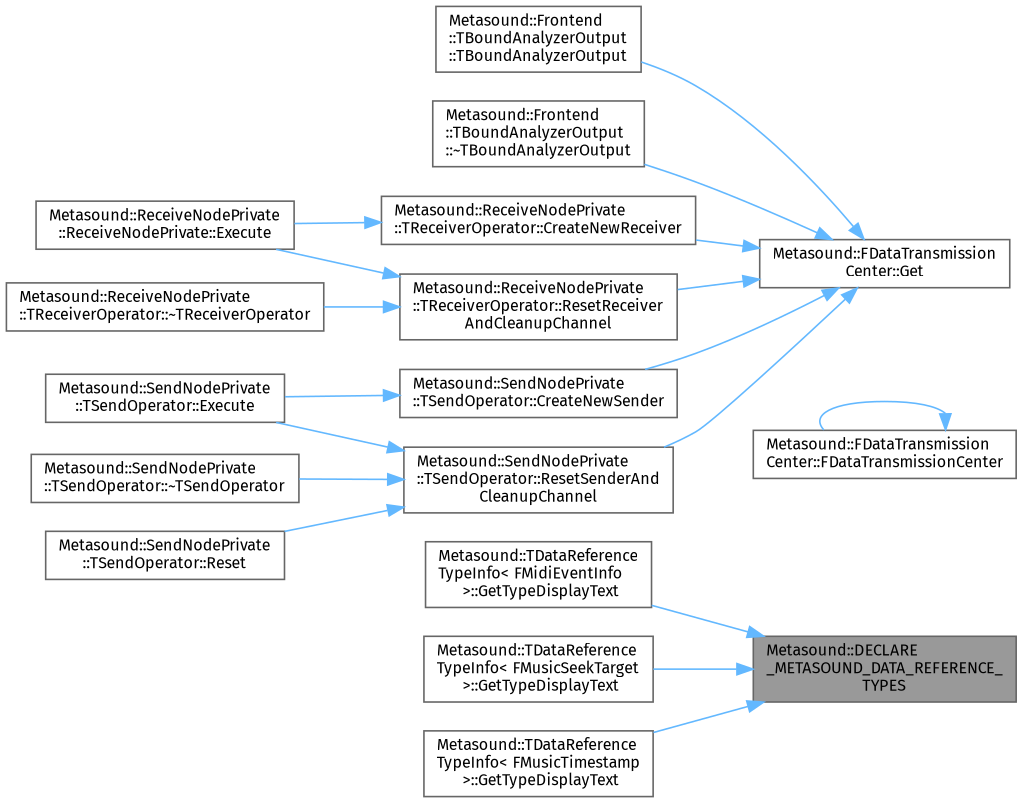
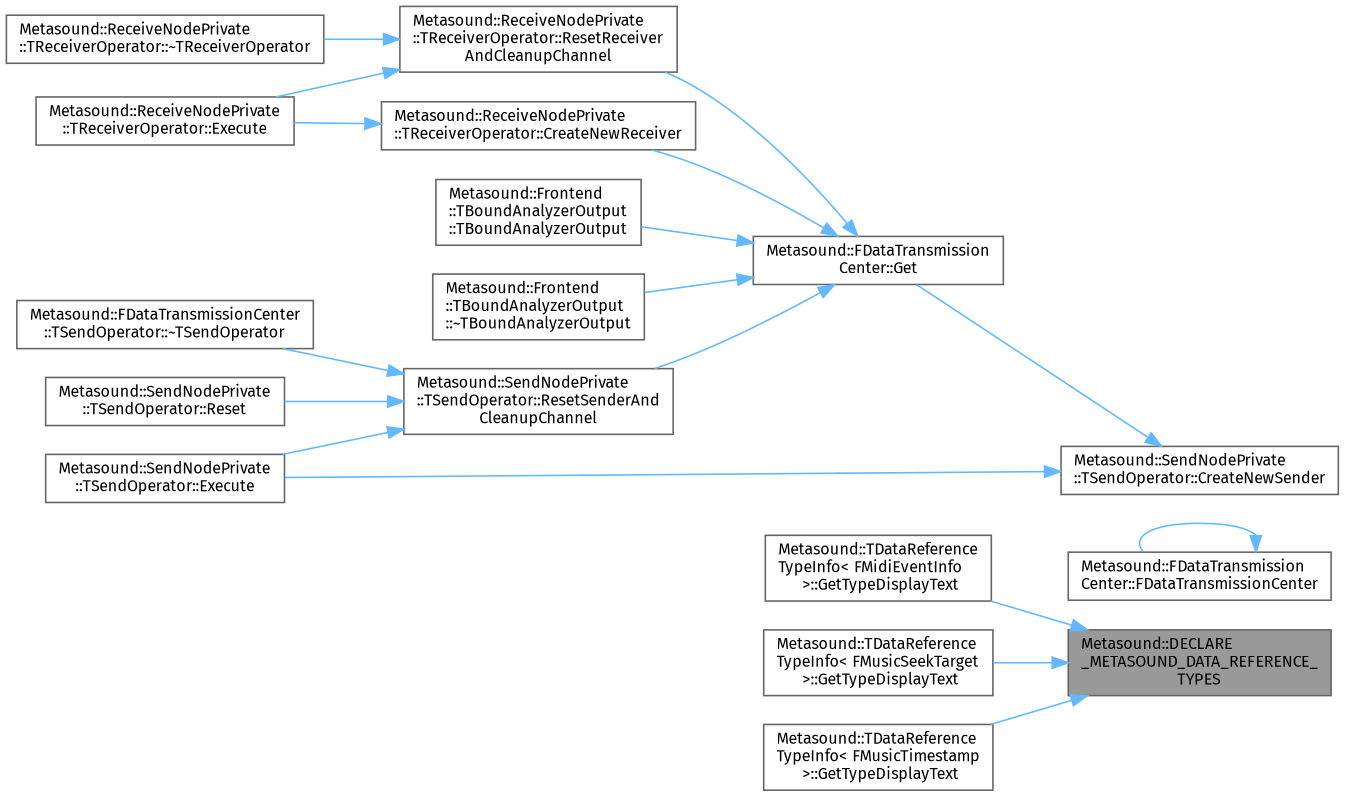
  digraph {
    fontname="Fira Sans"
    rankdir=RL
    node [color=grey40 fillcolor=white fontname="Fira Sans" fontsize=10 shape=box style=filled]
    edge [color=steelblue1 dir=back fontname="Fira Sans" fontsize=10 labelfontname=Helvetica labelfontsize=10 style=solid]
    n1 [color=gray40 fillcolor=grey60 fontcolor=black height=0.2 label="Metasound::DECLARE\l_METASOUND_DATA_REFERENCE_\lTYPES" width=0.4]
    n2 [height=0.2 label="Metasound::TDataReference\lTypeInfo\< FMidiEventInfo\l \>::GetTypeDisplayText" width=0.4]
    n3 [height=0.2 label="Metasound::TDataReference\lTypeInfo\< FMusicSeekTarget\l \>::GetTypeDisplayText" width=0.4]
    n4 [height=0.2 label="Metasound::TDataReference\lTypeInfo\< FMusicTimestamp\l \>::GetTypeDisplayText" width=0.4]
    n5 [height=0.2 label="Metasound::FDataTransmission\lCenter::FDataTransmissionCenter" width=0.4]
    n6 [height=0.2 label="Metasound::FDataTransmission\lCenter::Get" width=0.4]
    n7 [height=0.2 label="Metasound::Frontend\l::TBoundAnalyzerOutput\l::TBoundAnalyzerOutput" width=0.4]
    n8 [height=0.2 label="Metasound::Frontend\l::TBoundAnalyzerOutput\l::~TBoundAnalyzerOutput" width=0.4]
    n9 [height=0.2 label="Metasound::ReceiveNodePrivate\l::TReceiverOperator::CreateNewReceiver" width=0.4]
    n10 [height=0.2 label="Metasound::SendNodePrivate\l::TSendOperator::CreateNewSender" width=0.4]
    n11 [height=0.2 label="Metasound::ReceiveNodePrivate\l::TReceiverOperator::ResetReceiver\lAndCleanupChannel" width=0.4]
    n12 [height=0.2 label="Metasound::SendNodePrivate\l::TSendOperator::ResetSenderAnd\lCleanupChannel" width=0.4]
-   n13 [height=0.2 label="Metasound::ReceiveNodePrivate\l::ReceiveNodePrivate::Execute" width=0.4]
+   n13 [height=0.2 label="Metasound::ReceiveNodePrivate\l::TReceiverOperator::Execute" width=0.4]
    n14 [height=0.2 label="Metasound::SendNodePrivate\l::TSendOperator::Execute" width=0.4]
    n15 [height=0.2 label="Metasound::ReceiveNodePrivate\l::TReceiverOperator::~TReceiverOperator" width=0.4]
    n16 [height=0.2 label="Metasound::SendNodePrivate\l::TSendOperator::Reset" width=0.4]
-   n17 [height=0.2 label="Metasound::SendNodePrivate\l::TSendOperator::~TSendOperator" width=0.4]
+   n17 [height=0.2 label="Metasound::FDataTransmissionCenter\l::TSendOperator::~TSendOperator" width=0.4]
    n1 -> n2
    n1 -> n3
    n1 -> n4
    n5 -> n5
    n6 -> n7
    n6 -> n8
    n6 -> n9
-   n6 -> n10
+   n10 -> n6
    n6 -> n11
    n6 -> n12
    n9 -> n13
    n10 -> n14
    n11 -> n13
    n11 -> n15
    n12 -> n14
    n12 -> n16
    n12 -> n17
  }
